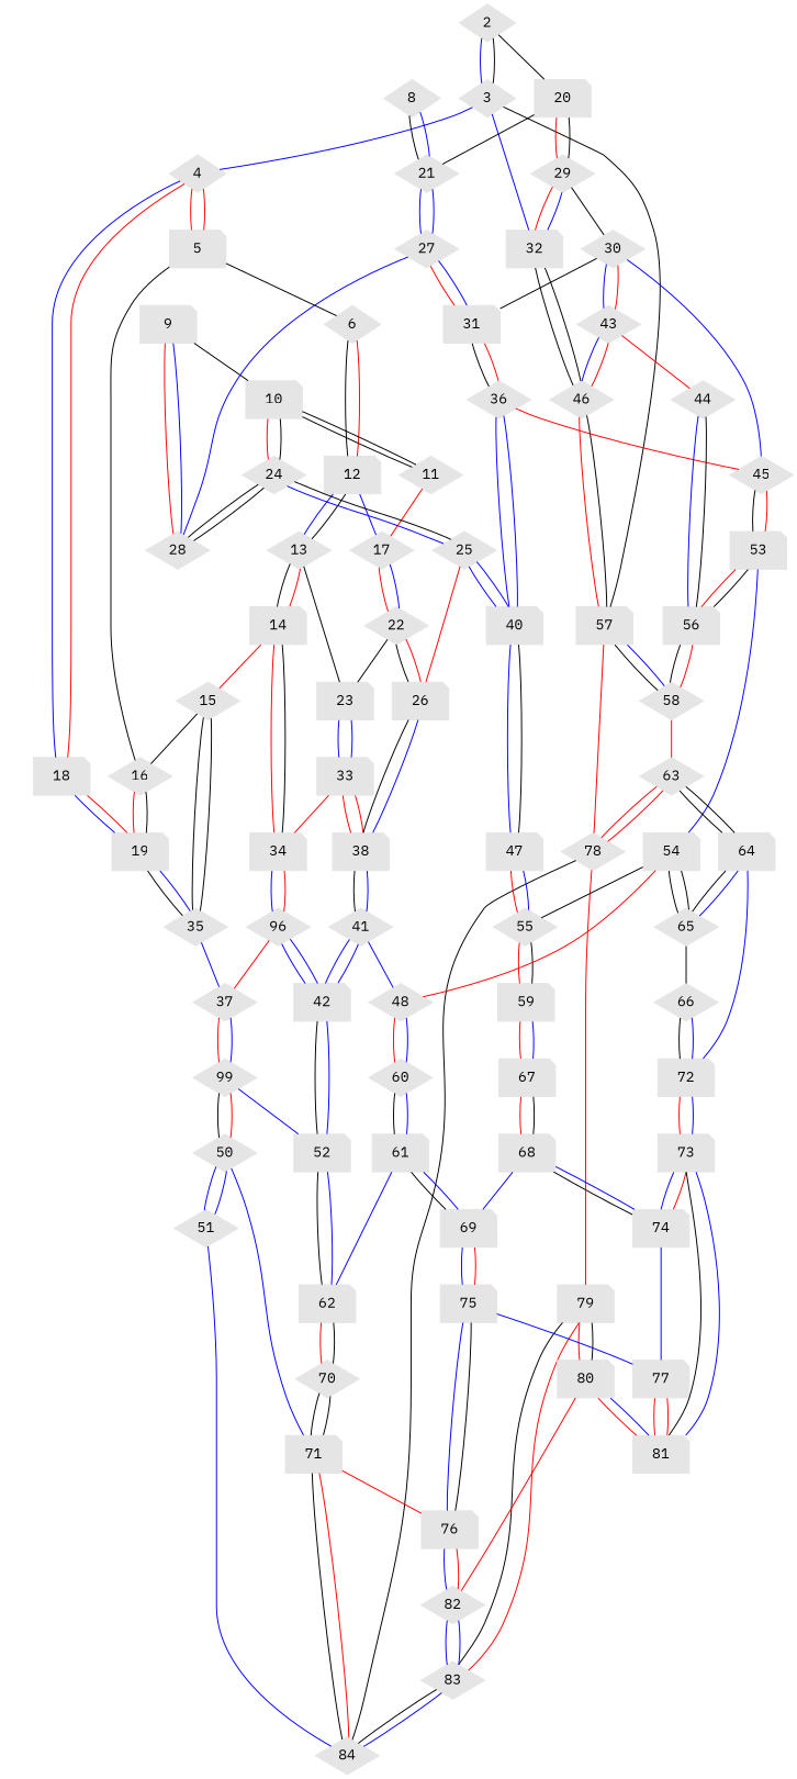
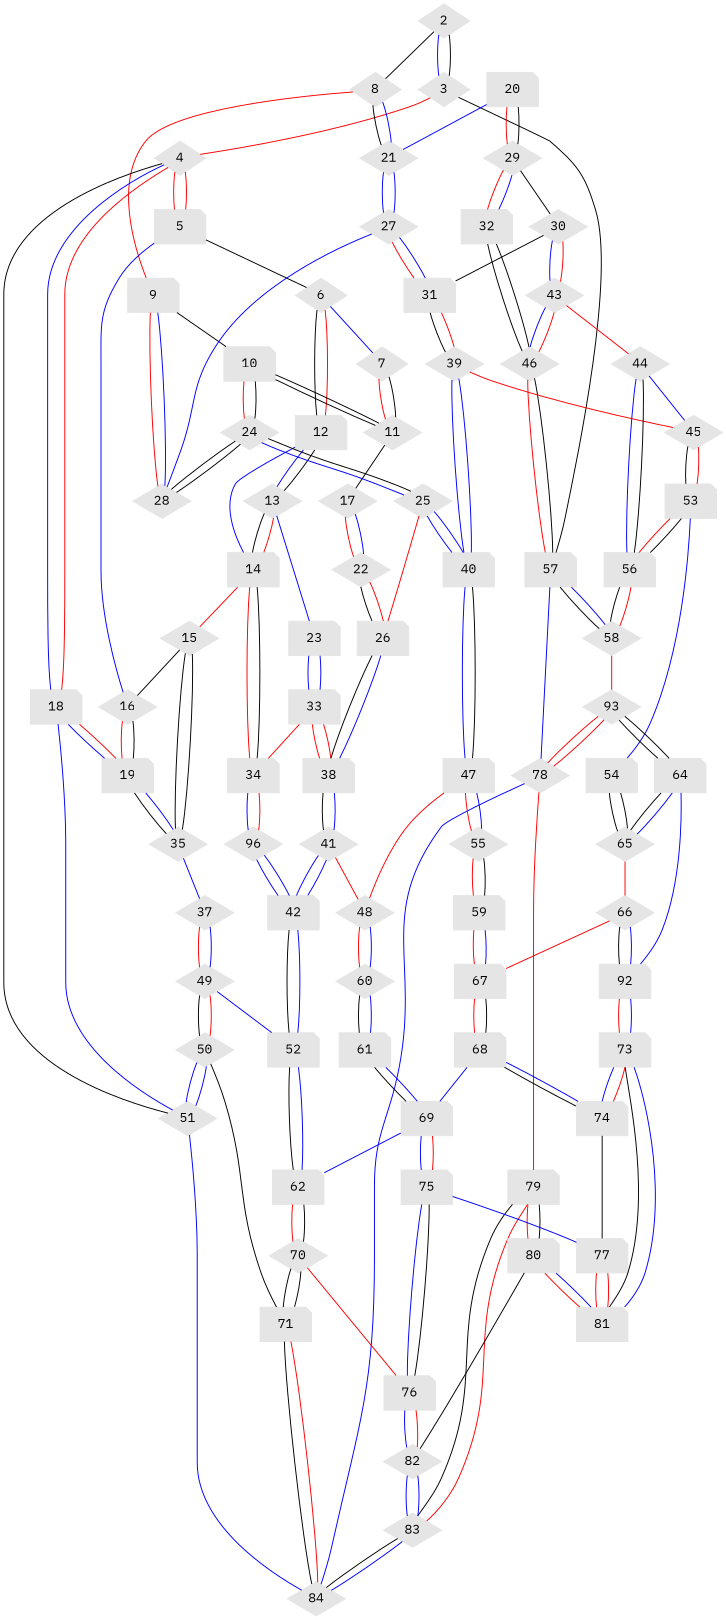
  graph {
    fontname="IBM Plex Mono"
    node [color=gray90 fontname="IBM Plex Mono" shape=diamond style=filled]
    edge [color=black fontname="IBM Plex Mono"]
    2
    3
    20 [shape=note]
    9 [shape=note]
    8
    21
    4
    32 [shape=note]
    57 [shape=note]
    29
    5 [shape=note]
    18 [shape=note]
    51
    46
    58
    78
    6
    16
    19 [shape=note]
    84
+   7
    12 [shape=note]
    11
    17
    13
    10 [shape=note]
    28
    27
    24
    25
    22
    14 [shape=note]
    23 [shape=note]
    15
    34 [shape=note]
    33 [shape=note]
    35
    n38 [label=96]
    37
    26 [shape=note]
    30
    31 [shape=note]
    38 [shape=note]
    40 [shape=note]
    47 [shape=note]
    41
-   39 [label=36]
+   39
    43
    44
    45
    42 [shape=note]
-   49 [label=99]
+   49
    52 [shape=note]
    50
    48
    53 [shape=note]
    55
    60
    62 [shape=note]
    56 [shape=note]
    54 [shape=note]
    59 [shape=note]
    61 [shape=note]
    71 [shape=note]
    70
    65
    66
    67 [shape=note]
-   63
+   63 [label=93]
    79 [shape=note]
    64 [shape=note]
    68 [shape=note]
    69 [shape=note]
    75 [shape=note]
    76 [shape=note]
-   72 [shape=note]
+   72 [shape=note label=92]
    73 [shape=note]
    74 [shape=note]
    77 [shape=note]
    82
    81 [shape=note]
    83
    80 [shape=note]
    2 -- 3 [color=blue]
    2 -- 3
-   2 -- 20
-   3 -- 4 [color=blue]
-   3 -- 32 [color=blue]
+   2 -- 8
+   3 -- 4 [color=red]
    3 -- 57
-   20 -- 21
+   20 -- 21 [color=blue]
    20 -- 29 [color=red]
    20 -- 29
    9 -- 10
    9 -- 28 [color=red]
    9 -- 28 [color=blue]
+   8 -- 9 [color=red]
    8 -- 21
    8 -- 21 [color=blue]
    21 -- 27 [color=blue]
    21 -- 27 [color=blue]
    4 -- 5 [color=red]
    4 -- 5 [color=red]
    4 -- 18 [color=blue]
    4 -- 18 [color=red]
+   4 -- 51
    32 -- 46
    32 -- 46
    57 -- 58
    57 -- 58 [color=blue]
-   57 -- 78 [color=red]
+   57 -- 78 [color=blue]
    29 -- 32 [color=red]
    29 -- 32 [color=blue]
    29 -- 30
    5 -- 6
-   5 -- 16
+   5 -- 16 [color=blue]
+   18 -- 51 [color=blue]
    18 -- 19 [color=blue]
    18 -- 19 [color=red]
    51 -- 84 [color=blue]
    46 -- 57 [color=red]
    46 -- 57
    58 -- 63 [color=red]
-   78 -- 84
+   78 -- 84 [color=blue]
    78 -- 79 [color=red]
+   6 -- 7 [color=blue]
    6 -- 12
    6 -- 12 [color=red]
    16 -- 19 [color=red]
    16 -- 19
    19 -- 35
    19 -- 35 [color=blue]
-   12 -- 17 [color=blue]
+   7 -- 11 [color=red]
+   7 -- 11
+   12 -- 14 [color=blue]
    12 -- 13 [color=blue]
    12 -- 13
-   11 -- 17 [color=red]
+   11 -- 17
    17 -- 22 [color=red]
    17 -- 22 [color=blue]
    13 -- 14
    13 -- 14 [color=red]
-   13 -- 23
+   13 -- 23 [color=blue]
    10 -- 11
    10 -- 11
    10 -- 24 [color=red]
    10 -- 24
    27 -- 28 [color=blue]
    27 -- 31 [color=red]
    27 -- 31 [color=blue]
    24 -- 28
    24 -- 28
    24 -- 25 [color=blue]
    24 -- 25
    25 -- 26 [color=red]
    25 -- 40 [color=blue]
    25 -- 40 [color=blue]
-   22 -- 23
    22 -- 26
    22 -- 26 [color=red]
    14 -- 15 [color=red]
    14 -- 34 [color=red]
    14 -- 34
    23 -- 33 [color=blue]
    23 -- 33 [color=blue]
    15 -- 16
    15 -- 35
    15 -- 35
    34 -- n38 [color=blue]
    34 -- n38 [color=red]
    33 -- 34 [color=red]
    33 -- 38 [color=red]
    33 -- 38 [color=red]
    35 -- 37 [color=blue]
-   n38 -- 37 [color=red]
    n38 -- 42 [color=blue]
    n38 -- 42 [color=blue]
    37 -- 49 [color=red]
    37 -- 49 [color=blue]
    26 -- 38
    26 -- 38 [color=blue]
    30 -- 31
    30 -- 43 [color=blue]
    30 -- 43 [color=red]
    31 -- 39
    31 -- 39 [color=red]
    38 -- 41
    38 -- 41 [color=blue]
    40 -- 47 [color=blue]
    40 -- 47
-   54 -- 48 [color=red]
+   47 -- 48 [color=red]
    47 -- 55 [color=red]
    47 -- 55 [color=blue]
    41 -- 42 [color=blue]
    41 -- 42 [color=blue]
-   41 -- 48 [color=blue]
+   41 -- 48 [color=red]
    39 -- 40 [color=blue]
    39 -- 40 [color=blue]
    39 -- 45 [color=red]
    43 -- 46 [color=blue]
    43 -- 46 [color=red]
    43 -- 44 [color=red]
-   30 -- 45 [color=blue]
+   44 -- 45 [color=blue]
    44 -- 56 [color=blue]
    44 -- 56
    45 -- 53
    45 -- 53 [color=red]
    42 -- 52
    42 -- 52 [color=blue]
    49 -- 52 [color=blue]
    49 -- 50
    49 -- 50 [color=red]
    52 -- 62
    52 -- 62 [color=blue]
    50 -- 51 [color=blue]
    50 -- 51 [color=blue]
-   50 -- 71 [color=blue]
+   50 -- 71
    48 -- 60 [color=red]
    48 -- 60 [color=blue]
    53 -- 56 [color=red]
    53 -- 56
    53 -- 54 [color=blue]
    55 -- 59 [color=red]
    55 -- 59
    60 -- 61
    60 -- 61 [color=blue]
    62 -- 70 [color=red]
    62 -- 70
    56 -- 58
    56 -- 58 [color=red]
-   54 -- 55
    54 -- 65
    54 -- 65
    59 -- 67 [color=red]
    59 -- 67 [color=blue]
-   61 -- 62 [color=blue]
+   69 -- 62 [color=blue]
    61 -- 69
    61 -- 69 [color=blue]
    71 -- 84
    71 -- 84 [color=red]
    70 -- 71
    70 -- 71
-   71 -- 76 [color=red]
-   65 -- 66
+   70 -- 76 [color=red]
+   65 -- 66 [color=red]
+   66 -- 67 [color=red]
    66 -- 72
    66 -- 72 [color=blue]
    67 -- 68 [color=red]
    67 -- 68
    63 -- 78 [color=red]
    63 -- 78 [color=red]
    63 -- 64
    63 -- 64
    79 -- 83
    79 -- 83 [color=red]
    79 -- 80 [color=red]
    79 -- 80
    64 -- 65
    64 -- 65 [color=blue]
    64 -- 72 [color=blue]
    68 -- 69 [color=blue]
    68 -- 74
    68 -- 74 [color=blue]
    69 -- 75 [color=blue]
    69 -- 75 [color=red]
    75 -- 76 [color=blue]
    75 -- 76
    75 -- 77 [color=blue]
    76 -- 82 [color=blue]
    76 -- 82 [color=red]
    72 -- 73 [color=red]
    72 -- 73 [color=blue]
    73 -- 74 [color=blue]
    73 -- 74 [color=red]
    73 -- 81
    73 -- 81 [color=blue]
-   74 -- 77 [color=blue]
+   74 -- 77
    77 -- 81 [color=red]
    77 -- 81 [color=red]
    82 -- 83 [color=blue]
    82 -- 83 [color=blue]
    83 -- 84
    83 -- 84 [color=blue]
-   80 -- 82 [color=red]
+   80 -- 82
    80 -- 81 [color=red]
    80 -- 81 [color=blue]
  }
